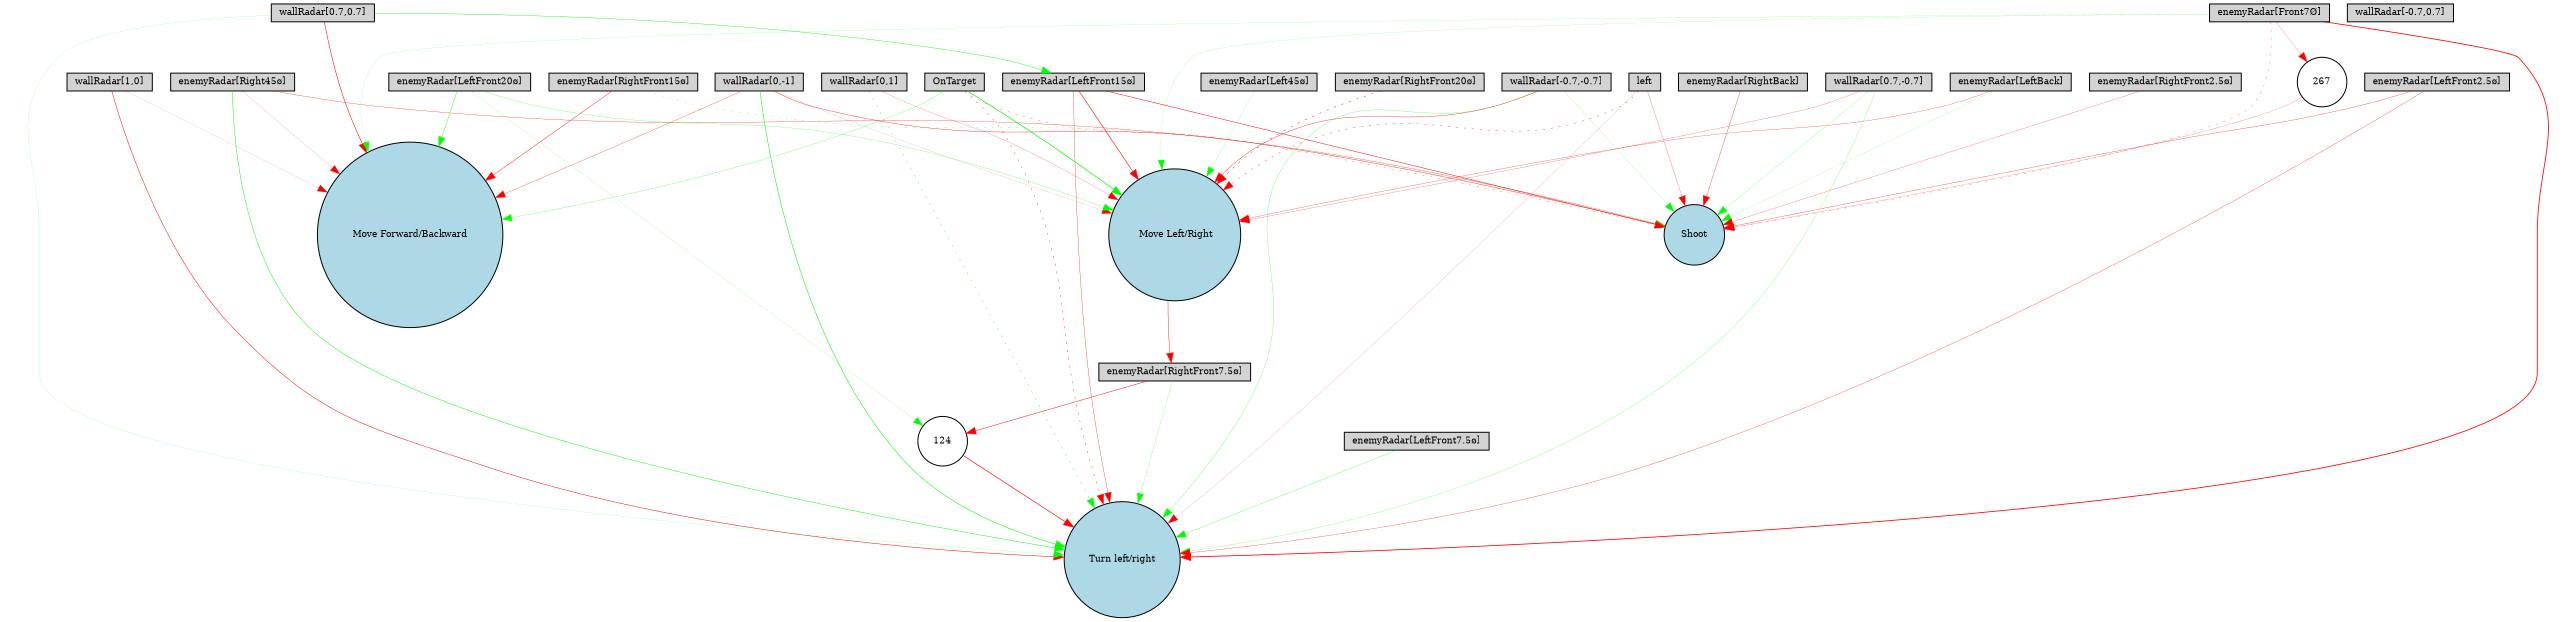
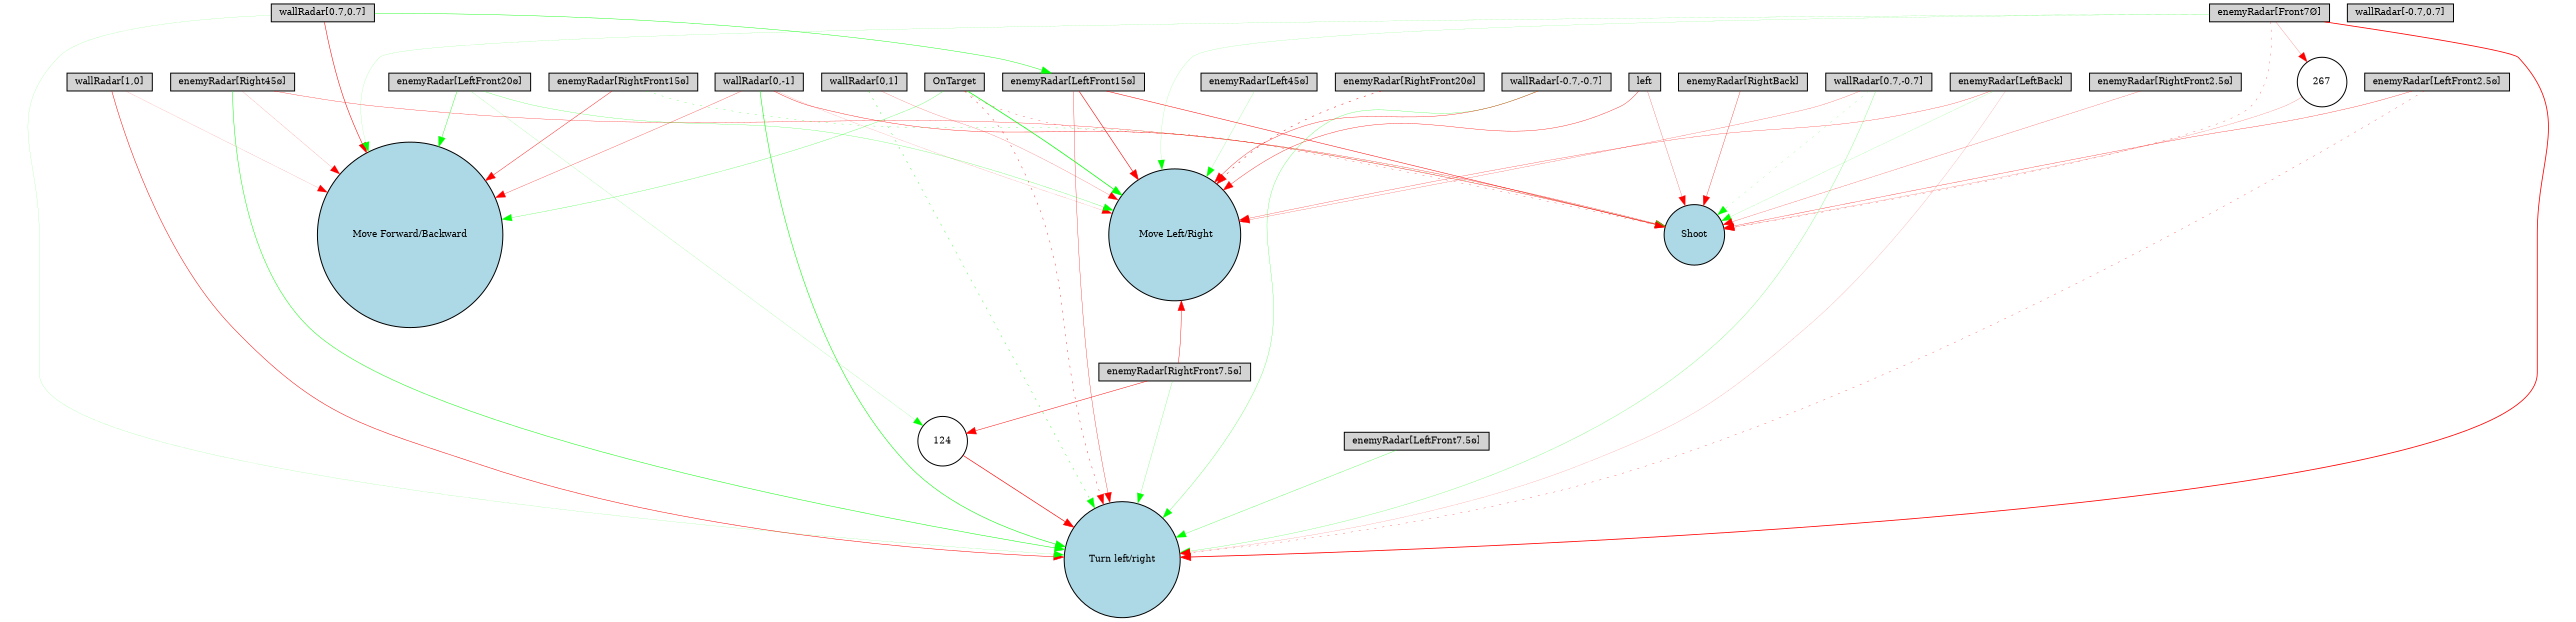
  digraph {
    node [fillcolor=lightgray fontsize=9 shape=box style=filled]
    edge [color=red style=solid]
    "wallRadar[1,0]" [height=0.2 width=0.2]
    "Move Forward/Backward" [fillcolor=lightblue height=0.2 shape=circle width=0.2]
    "Turn left/right" [fillcolor=lightblue height=0.2 shape=circle width=0.2]
    "wallRadar[0,1]" [height=0.2 width=0.2]
    " Move Left/Right" [fillcolor=lightblue height=0.2 shape=circle width=0.2]
    Shoot [fillcolor=lightblue height=0.2 shape=circle width=0.2]
    "wallRadar[0,-1]" [height=0.2 width=0.2]
    "wallRadar[0.7,0.7]" [height=0.2 width=0.2]
    "enemyRadar[LeftFront15ø]" [height=0.2 width=0.2]
    "wallRadar[-0.7,0.7]" [height=0.2 width=0.2]
    "wallRadar[-0.7,-0.7]" [height=0.2 width=0.2]
    "wallRadar[0.7,-0.7]" [height=0.2 width=0.2]
    "enemyRadar[RightBack]" [height=0.2 width=0.2]
    "enemyRadar[LeftBack]" [height=0.2 width=0.2]
    "enemyRadar[Right45ø]" [height=0.2 width=0.2]
    "enemyRadar[Left45ø]" [height=0.2 width=0.2]
    "enemyRadar[RightFront20ø]" [height=0.2 width=0.2]
    "enemyRadar[LeftFront20ø]" [height=0.2 width=0.2]
    124 [fillcolor=white height=0.2 shape=circle width=0.2]
    "enemyRadar[RightFront15ø]" [height=0.2 width=0.2]
    "enemyRadar[RightFront7.5ø]" [height=0.2 width=0.2]
    "enemyRadar[LeftFront7.5ø]" [height=0.2 width=0.2]
    "enemyRadar[RightFront2.5ø]" [height=0.2 width=0.2]
    "enemyRadar[LeftFront2.5ø]" [height=0.2 width=0.2]
    "enemyRadar[Front7Ø]" [height=0.2 width=0.2]
    267 [fillcolor=white height=0.2 shape=circle width=0.2]
    OnTarget [height=0.2 width=0.2]
    n28 [height=0.2 label=left width=0.2]
    "wallRadar[1,0]" -> "Move Forward/Backward" [penwidth=0.10666146858328451]
    "wallRadar[1,0]" -> "Turn left/right" [penwidth=0.49188668207804354]
    "wallRadar[0,1]" -> "Turn left/right" [color=green penwidth=0.3543277648201846 style=dotted]
    "wallRadar[0,1]" -> " Move Left/Right" [penwidth=0.18096930714068699]
    "wallRadar[0,-1]" -> "Move Forward/Backward" [penwidth=0.2766344716033249]
    "wallRadar[0,-1]" -> "Turn left/right" [color=green penwidth=0.5469042901619687]
    "wallRadar[0,-1]" -> " Move Left/Right" [penwidth=0.10342270035499349]
    "wallRadar[0,-1]" -> Shoot [penwidth=0.3744830931776938]
    "wallRadar[0.7,0.7]" -> "Move Forward/Backward" [penwidth=0.5348766379484026]
    "wallRadar[0.7,0.7]" -> "Turn left/right" [color=green penwidth=0.10673409624919232]
    "wallRadar[0.7,0.7]" -> "enemyRadar[LeftFront15ø]" [color=green penwidth=0.4118858759483195]
    "enemyRadar[LeftFront15ø]" -> "Turn left/right" [penwidth=0.31682959716018494]
    "enemyRadar[LeftFront15ø]" -> " Move Left/Right" [penwidth=0.5751020644170466]
    "enemyRadar[LeftFront15ø]" -> Shoot [penwidth=0.4854612108266322]
    "wallRadar[-0.7,-0.7]" -> "Turn left/right" [color=green penwidth=0.2402810399531021]
    "wallRadar[-0.7,-0.7]" -> " Move Left/Right" [penwidth=0.3516190150905091]
-   "wallRadar[-0.7,-0.7]" -> Shoot [color=green penwidth=0.13855102058781174]
    "wallRadar[0.7,-0.7]" -> "Turn left/right" [color=green penwidth=0.20260117122946703]
    "wallRadar[0.7,-0.7]" -> " Move Left/Right" [penwidth=0.21181381971387828]
-   "wallRadar[0.7,-0.7]" -> Shoot [color=green penwidth=0.16381785847204683]
+   "wallRadar[0.7,-0.7]" -> Shoot [color=green penwidth=0.16381785847204683 style=dotted]
    "enemyRadar[RightBack]" -> Shoot [penwidth=0.3137881446073155]
    "enemyRadar[LeftBack]" -> " Move Left/Right" [penwidth=0.2558147539712332]
    "enemyRadar[LeftBack]" -> Shoot [color=green penwidth=0.11334137154540275]
    "enemyRadar[Right45ø]" -> "Move Forward/Backward" [penwidth=0.12606017508895853]
    "enemyRadar[Right45ø]" -> "Turn left/right" [color=green penwidth=0.4802830843691721]
    "enemyRadar[Right45ø]" -> Shoot [penwidth=0.2860652851965968]
    "enemyRadar[Left45ø]" -> " Move Left/Right" [color=green penwidth=0.1464928067768722]
    "enemyRadar[RightFront20ø]" -> " Move Left/Right" [penwidth=0.4857577266718319 style=dotted]
    "enemyRadar[LeftFront20ø]" -> "Move Forward/Backward" [color=green penwidth=0.3708311339973094]
    "enemyRadar[LeftFront20ø]" -> " Move Left/Right" [color=green penwidth=0.21381888161943277]
    "enemyRadar[LeftFront20ø]" -> 124 [color=green penwidth=0.11462096871724359]
    124 -> "Turn left/right" [penwidth=0.6391567759113371]
    "enemyRadar[RightFront15ø]" -> "Move Forward/Backward" [penwidth=0.40643518721272676]
    "enemyRadar[RightFront15ø]" -> Shoot [color=green penwidth=0.25264264699470174 style=dotted]
    "enemyRadar[RightFront7.5ø]" -> "Turn left/right" [color=green penwidth=0.1902191842054679]
-   " Move Left/Right" -> "enemyRadar[RightFront7.5ø]" [penwidth=0.4166336344019468]
+   "enemyRadar[RightFront7.5ø]" -> " Move Left/Right" [penwidth=0.4166336344019468]
    "enemyRadar[RightFront7.5ø]" -> 124 [penwidth=0.46683466393523365]
    "enemyRadar[LeftFront7.5ø]" -> "Turn left/right" [color=green penwidth=0.2660275406052478]
    "enemyRadar[RightFront2.5ø]" -> Shoot [penwidth=0.21535136222265922]
-   "enemyRadar[LeftFront2.5ø]" -> "Turn left/right" [penwidth=0.2798273769769232]
+   "enemyRadar[LeftFront2.5ø]" -> "Turn left/right" [penwidth=0.2798273769769232 style=dotted]
    "enemyRadar[LeftFront2.5ø]" -> Shoot [penwidth=0.29946994548260497]
    "enemyRadar[Front7Ø]" -> "Move Forward/Backward" [color=green penwidth=0.10770763585899605]
    "enemyRadar[Front7Ø]" -> "Turn left/right" [penwidth=0.8086891474064549]
    "enemyRadar[Front7Ø]" -> " Move Left/Right" [color=green penwidth=0.11157099548669876]
    "enemyRadar[Front7Ø]" -> Shoot [penwidth=0.25875961397068203 style=dotted]
    "enemyRadar[Front7Ø]" -> 267 [penwidth=0.1790407699329875]
    267 -> Shoot [penwidth=0.17207971207617523]
    OnTarget -> "Move Forward/Backward" [color=green penwidth=0.23531870133319074]
    OnTarget -> "Turn left/right" [penwidth=0.38823135352924465 style=dotted]
    OnTarget -> " Move Left/Right" [color=green penwidth=0.7172801038560211]
    OnTarget -> Shoot [penwidth=0.2831168389644727 style=dotted]
-   n28 -> "Turn left/right" [penwidth=0.1187308900924795]
-   n28 -> " Move Left/Right" [penwidth=0.3592400729420592 style=dotted]
+   "enemyRadar[LeftBack]" -> "Turn left/right" [penwidth=0.1187308900924795]
+   n28 -> " Move Left/Right" [penwidth=0.3592400729420592]
    n28 -> Shoot [penwidth=0.22429281601081255]
  }
